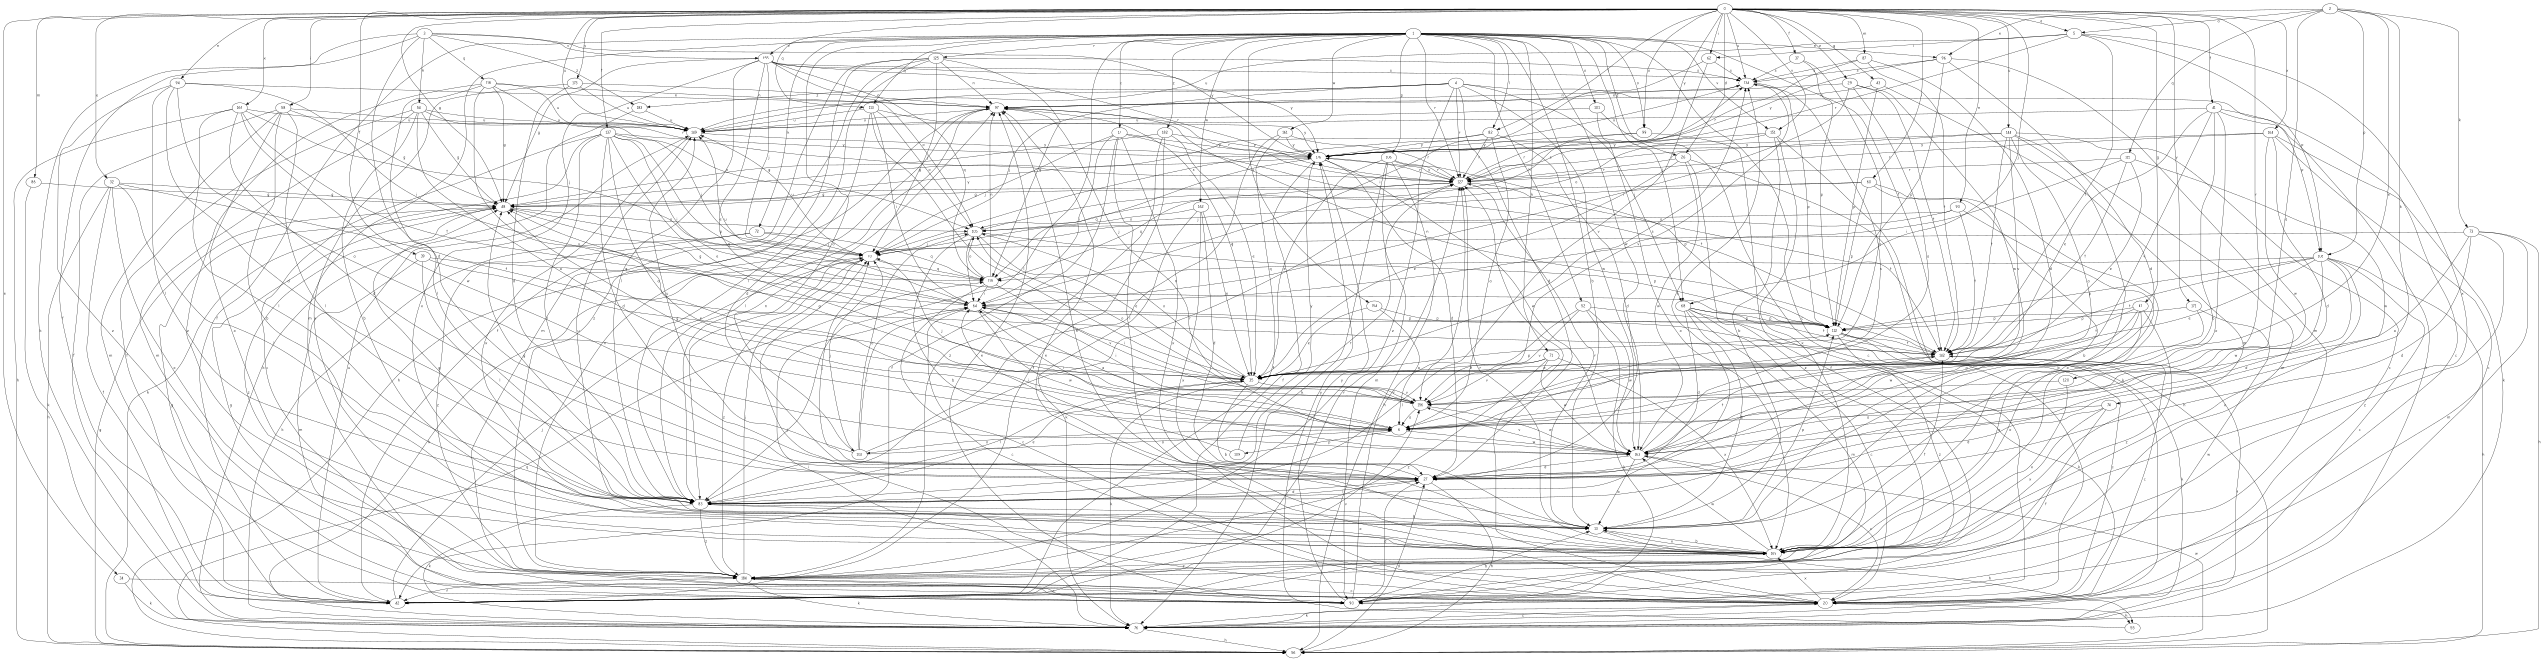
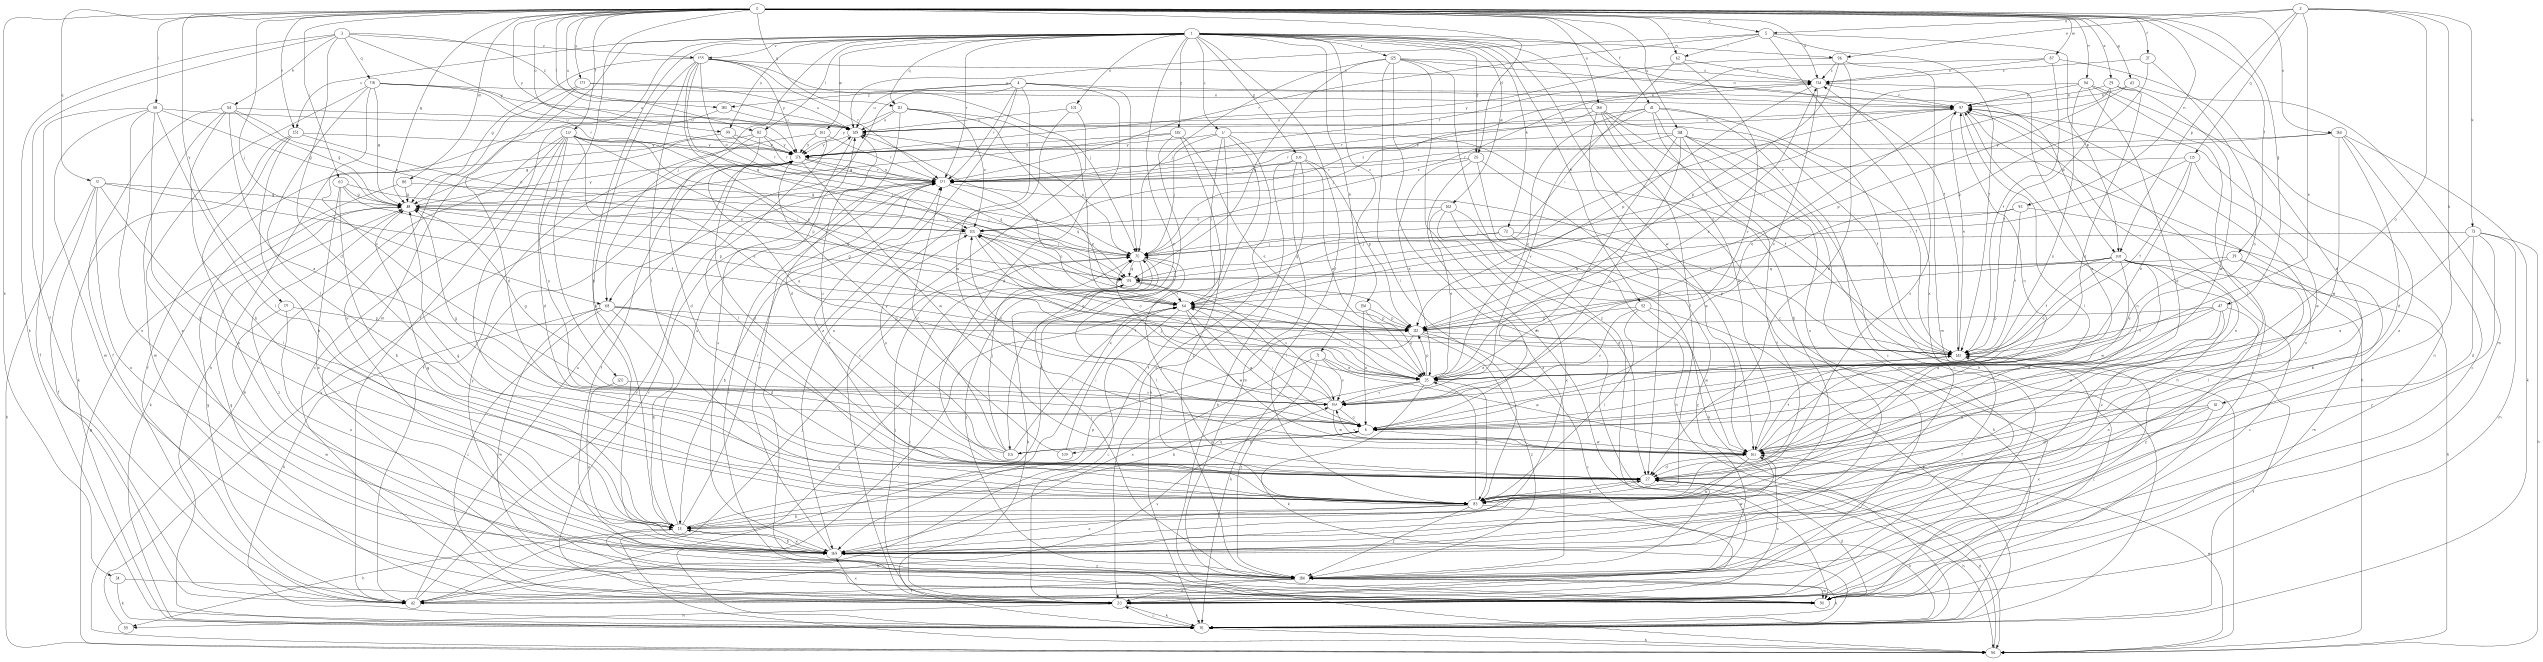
  strict digraph {
    fontname="Comic Neue"
    node [fontname="Comic Neue"]
    edge [fontname="Comic Neue"]
    0
    5
    26
    29
    32
    34
    37
    39
    41
    43
    47
    48
    58
    60
    62
    68
    82
    86
    87
    93
    94
    99
    113
    120
    134
    137
    144
    149
    151
    164
    166
    171
    173
    176
    127
    142
    108
    169
    163
    35
    184
    56
    6
    64
    97
    42
    83
    20
    76
    112
    90
    119
    13
    156
    105
    70
    27
    1
    17
    52
    71
    72
    96
    101
    102
    106
    125
    154
    155
    161
    162
    182
    55
    2
    73
    74
    115
    109
    3
    54
    118
    183
    4
    0 -> 5 [label=a]
    0 -> 26 [label=d]
    0 -> 29 [label=e]
    0 -> 32 [label=e]
    0 -> 34 [label=e]
    0 -> 37 [label=f]
    0 -> 39 [label=f]
    0 -> 41 [label=f]
    0 -> 43 [label=g]
    0 -> 47 [label=g]
    0 -> 48 [label=g]
    0 -> 58 [label=i]
    0 -> 60 [label=i]
    0 -> 62 [label=i]
    0 -> 68 [label=j]
    0 -> 82 [label=l]
    0 -> 86 [label=m]
    0 -> 87 [label=m]
    0 -> 93 [label=n]
    0 -> 94 [label=n]
    0 -> 99 [label=o]
    0 -> 113 [label=q]
    0 -> 120 [label=r]
    0 -> 134 [label=s]
    0 -> 137 [label=t]
    0 -> 144 [label=u]
    0 -> 149 [label=u]
    0 -> 151 [label=v]
    0 -> 164 [label=x]
    0 -> 166 [label=x]
    0 -> 171 [label=y]
    0 -> 173 [label=y]
    0 -> 176 [label=y]
    5 -> 62 [label=i]
    5 -> 149 [label=u]
    5 -> 127 [label=r]
    5 -> 142 [label=t]
    5 -> 108 [label=p]
    5 -> 169 [label=x]
    26 -> 127 [label=r]
    26 -> 163 [label=w]
    26 -> 35 [label=e]
    26 -> 184 [label=z]
    26 -> 56 [label=h]
    29 -> 142 [label=t]
    29 -> 163 [label=w]
    29 -> 6 [label=a]
    29 -> 64 [label=i]
    29 -> 97 [label=n]
    32 -> 48 [label=g]
    32 -> 142 [label=t]
    32 -> 169 [label=x]
    32 -> 56 [label=h]
    32 -> 42 [label=f]
    32 -> 83 [label=l]
    34 -> 20 [label=c]
    34 -> 76 [label=k]
    37 -> 134 [label=s]
    37 -> 6 [label=a]
    37 -> 112 [label=p]
    39 -> 35 [label=e]
    39 -> 83 [label=l]
    39 -> 90 [label=m]
    39 -> 119 [label=q]
    41 -> 149 [label=u]
    41 -> 169 [label=x]
    41 -> 35 [label=e]
    41 -> 20 [label=c]
    41 -> 76 [label=k]
    41 -> 13 [label=b]
    41 -> 156 [label=v]
    43 -> 97 [label=n]
    43 -> 112 [label=p]
    43 -> 90 [label=m]
    47 -> 142 [label=t]
    47 -> 169 [label=x]
    47 -> 163 [label=w]
    47 -> 184 [label=z]
    47 -> 6 [label=a]
    47 -> 112 [label=p]
    48 -> 176 [label=y]
    48 -> 184 [label=z]
    48 -> 119 [label=q]
    48 -> 105 [label=o]
    58 -> 48 [label=g]
    58 -> 149 [label=u]
    58 -> 169 [label=x]
    58 -> 42 [label=f]
    58 -> 83 [label=l]
    58 -> 90 [label=m]
    58 -> 13 [label=b]
    60 -> 48 [label=g]
    60 -> 169 [label=x]
    60 -> 112 [label=p]
    60 -> 13 [label=b]
    60 -> 70 [label=j]
    62 -> 134 [label=s]
    62 -> 64 [label=i]
    62 -> 156 [label=v]
    68 -> 142 [label=t]
    68 -> 20 [label=c]
    68 -> 76 [label=k]
    68 -> 112 [label=p]
    68 -> 90 [label=m]
    68 -> 13 [label=b]
    68 -> 27 [label=d]
    82 -> 48 [label=g]
    82 -> 176 [label=y]
    82 -> 127 [label=r]
    82 -> 6 [label=a]
    82 -> 27 [label=d]
    86 -> 48 [label=g]
    86 -> 76 [label=k]
+   86 -> 70 [label=j]
    87 -> 134 [label=s]
    87 -> 127 [label=r]
    87 -> 142 [label=t]
    87 -> 27 [label=d]
    93 -> 142 [label=t]
    93 -> 13 [label=b]
    93 -> 105 [label=o]
    93 -> 70 [label=j]
    94 -> 184 [label=z]
    94 -> 6 [label=a]
    94 -> 64 [label=i]
    94 -> 97 [label=n]
    94 -> 83 [label=l]
    94 -> 27 [label=d]
    99 -> 176 [label=y]
    99 -> 127 [label=r]
    99 -> 42 [label=f]
    113 -> 149 [label=u]
    113 -> 176 [label=y]
    113 -> 35 [label=e]
    113 -> 64 [label=i]
    113 -> 105 [label=o]
    113 -> 27 [label=d]
    120 -> 169 [label=x]
    120 -> 156 [label=v]
    134 -> 97 [label=n]
    134 -> 112 [label=p]
    134 -> 156 [label=v]
    137 -> 176 [label=y]
    137 -> 35 [label=e]
    137 -> 56 [label=h]
    137 -> 6 [label=a]
    137 -> 64 [label=i]
    137 -> 83 [label=l]
    137 -> 20 [label=c]
    137 -> 112 [label=p]
    137 -> 70 [label=j]
    137 -> 27 [label=d]
    144 -> 176 [label=y]
    144 -> 127 [label=r]
    144 -> 142 [label=t]
    144 -> 6 [label=a]
    144 -> 83 [label=l]
    144 -> 20 [label=c]
    144 -> 90 [label=m]
    144 -> 156 [label=v]
    149 -> 176 [label=y]
    149 -> 169 [label=x]
    151 -> 176 [label=y]
    151 -> 169 [label=x]
    151 -> 76 [label=k]
    151 -> 13 [label=b]
    151 -> 105 [label=o]
    164 -> 176 [label=y]
    164 -> 127 [label=r]
    164 -> 163 [label=w]
    164 -> 20 [label=c]
    164 -> 76 [label=k]
    164 -> 27 [label=d]
    166 -> 149 [label=u]
    166 -> 142 [label=t]
    166 -> 163 [label=w]
    166 -> 56 [label=h]
    166 -> 83 [label=l]
    166 -> 70 [label=j]
    166 -> 27 [label=d]
    171 -> 169 [label=x]
    171 -> 112 [label=p]
    171 -> 90 [label=w]
    173 -> 149 [label=u]
    173 -> 169 [label=x]
    173 -> 97 [label=n]
    173 -> 27 [label=d]
    176 -> 127 [label=r]
    176 -> 163 [label=w]
-   176 -> 42 [label=f]
+   176 -> 184 [label=f]
    176 -> 119 [label=q]
    176 -> 27 [label=d]
    127 -> 48 [label=g]
    127 -> 176 [label=y]
    127 -> 142 [label=t]
    127 -> 119 [label=q]
    142 -> 35 [label=e]
    142 -> 97 [label=n]
    142 -> 20 [label=c]
    108 -> 142 [label=t]
    108 -> 169 [label=x]
    108 -> 163 [label=w]
    108 -> 35 [label=e]
    108 -> 56 [label=h]
    108 -> 20 [label=c]
    108 -> 112 [label=p]
    108 -> 119 [label=q]
    108 -> 27 [label=d]
    169 -> 127 [label=r]
    169 -> 142 [label=t]
    169 -> 163 [label=w]
    169 -> 184 [label=z]
    169 -> 97 [label=n]
    169 -> 13 [label=b]
    163 -> 134 [label=s]
    163 -> 142 [label=t]
    163 -> 97 [label=n]
    163 -> 20 [label=c]
    163 -> 13 [label=b]
    163 -> 156 [label=v]
    163 -> 27 [label=d]
    35 -> 134 [label=s]
    35 -> 64 [label=i]
    35 -> 83 [label=l]
    35 -> 76 [label=k]
    35 -> 112 [label=p]
    35 -> 13 [label=b]
    35 -> 156 [label=v]
    35 -> 105 [label=o]
    184 -> 97 [label=n]
    184 -> 42 [label=f]
    184 -> 20 [label=c]
    184 -> 76 [label=k]
    184 -> 90 [label=m]
    184 -> 70 [label=j]
    56 -> 48 [label=g]
    56 -> 163 [label=w]
    56 -> 119 [label=q]
    56 -> 27 [label=d]
    6 -> 48 [label=g]
    6 -> 163 [label=w]
    6 -> 64 [label=i]
    6 -> 102 [label=o]
    6 -> 109 [label=p]
    64 -> 48 [label=g]
    64 -> 149 [label=u]
    64 -> 163 [label=w]
    64 -> 6 [label=a]
    64 -> 20 [label=c]
    64 -> 112 [label=p]
    97 -> 149 [label=u]
    97 -> 127 [label=r]
    97 -> 35 [label=e]
    97 -> 56 [label=h]
    97 -> 83 [label=l]
    42 -> 48 [label=g]
    42 -> 149 [label=u]
    42 -> 127 [label=r]
    42 -> 156 [label=v]
    42 -> 70 [label=j]
    83 -> 48 [label=g]
    83 -> 134 [label=s]
    83 -> 127 [label=r]
    83 -> 169 [label=x]
    83 -> 35 [label=e]
    83 -> 184 [label=z]
    83 -> 97 [label=n]
    83 -> 76 [label=k]
    83 -> 13 [label=b]
    83 -> 27 [label=d]
    20 -> 48 [label=g]
    20 -> 127 [label=r]
    20 -> 169 [label=x]
    20 -> 97 [label=n]
    20 -> 76 [label=k]
    20 -> 70 [label=j]
    20 -> 55 [label=h]
    76 -> 142 [label=t]
    76 -> 56 [label=h]
    76 -> 64 [label=i]
    76 -> 20 [label=c]
    112 -> 142 [label=t]
    112 -> 184 [label=z]
    112 -> 20 [label=c]
    112 -> 76 [label=k]
    90 -> 176 [label=y]
    90 -> 127 [label=r]
    90 -> 97 [label=n]
    90 -> 13 [label=b]
    90 -> 27 [label=d]
    119 -> 64 [label=i]
    119 -> 97 [label=n]
    119 -> 20 [label=c]
    119 -> 156 [label=v]
    119 -> 105 [label=o]
    13 -> 48 [label=g]
    13 -> 149 [label=u]
    13 -> 127 [label=r]
    13 -> 169 [label=x]
    13 -> 112 [label=p]
    13 -> 55 [label=h]
    156 -> 48 [label=g]
    156 -> 163 [label=w]
    156 -> 6 [label=a]
    156 -> 64 [label=i]
    156 -> 105 [label=o]
    156 -> 70 [label=j]
    105 -> 134 [label=s]
    105 -> 35 [label=e]
    105 -> 64 [label=i]
    105 -> 112 [label=p]
    105 -> 13 [label=b]
    105 -> 70 [label=j]
    70 -> 134 [label=s]
    70 -> 149 [label=u]
    70 -> 184 [label=z]
    70 -> 83 [label=l]
    70 -> 76 [label=k]
    70 -> 119 [label=q]
    27 -> 56 [label=h]
    27 -> 83 [label=l]
    27 -> 70 [label=j]
    1 -> 26 [label=d]
    1 -> 68 [label=j]
    1 -> 82 [label=l]
    1 -> 99 [label=o]
    1 -> 113 [label=q]
    1 -> 151 [label=v]
    1 -> 127 [label=r]
    1 -> 142 [label=t]
    1 -> 163 [label=w]
    1 -> 42 [label=f]
    1 -> 83 [label=l]
    1 -> 20 [label=c]
    1 -> 90 [label=m]
    1 -> 13 [label=b]
    1 -> 17 [label=c]
    1 -> 52 [label=h]
    1 -> 71 [label=k]
    1 -> 72 [label=k]
    1 -> 96 [label=n]
    1 -> 101 [label=o]
    1 -> 102 [label=o]
    1 -> 106 [label=p]
    1 -> 125 [label=r]
    1 -> 154 [label=v]
    1 -> 155 [label=v]
    1 -> 161 [label=w]
    1 -> 162 [label=w]
    1 -> 182 [label=z]
    17 -> 176 [label=y]
    17 -> 142 [label=t]
    17 -> 169 [label=x]
    17 -> 64 [label=i]
    17 -> 42 [label=f]
    17 -> 20 [label=c]
    17 -> 70 [label=j]
    52 -> 163 [label=w]
    52 -> 83 [label=l]
    52 -> 76 [label=k]
    52 -> 112 [label=p]
    52 -> 156 [label=v]
    71 -> 169 [label=x]
    71 -> 163 [label=w]
    71 -> 35 [label=e]
    71 -> 184 [label=z]
    71 -> 156 [label=v]
    72 -> 184 [label=z]
    72 -> 76 [label=k]
    72 -> 119 [label=q]
    72 -> 70 [label=j]
    96 -> 134 [label=s]
    96 -> 176 [label=y]
    96 -> 112 [label=p]
    96 -> 90 [label=m]
    96 -> 27 [label=d]
    101 -> 149 [label=u]
    101 -> 169 [label=x]
    101 -> 20 [label=c]
    102 -> 149 [label=u]
    102 -> 127 [label=r]
    102 -> 6 [label=a]
    102 -> 64 [label=i]
    102 -> 105 [label=o]
    102 -> 70 [label=j]
    106 -> 127 [label=r]
    106 -> 35 [label=e]
    106 -> 56 [label=h]
    106 -> 76 [label=k]
    106 -> 112 [label=p]
    106 -> 90 [label=m]
    125 -> 134 [label=s]
    125 -> 184 [label=z]
    125 -> 97 [label=n]
    125 -> 42 [label=f]
    125 -> 83 [label=l]
    125 -> 90 [label=m]
    125 -> 119 [label=q]
    125 -> 70 [label=j]
    154 -> 35 [label=e]
    154 -> 6 [label=a]
    154 -> 112 [label=p]
    155 -> 48 [label=g]
    155 -> 134 [label=s]
    155 -> 176 [label=y]
    155 -> 127 [label=r]
    155 -> 169 [label=x]
    155 -> 35 [label=e]
    155 -> 83 [label=l]
    155 -> 119 [label=q]
    155 -> 105 [label=o]
    155 -> 70 [label=j]
    161 -> 176 [label=y]
    161 -> 127 [label=r]
    161 -> 42 [label=f]
    161 -> 83 [label=l]
    162 -> 169 [label=x]
    162 -> 35 [label=e]
    162 -> 76 [label=k]
    162 -> 105 [label=o]
    162 -> 27 [label=d]
    182 -> 48 [label=g]
    182 -> 176 [label=y]
    182 -> 35 [label=e]
    182 -> 184 [label=z]
    182 -> 42 [label=f]
    55 -> 176 [label=y]
    2 -> 5 [label=a]
    2 -> 108 [label=p]
    2 -> 35 [label=e]
    2 -> 6 [label=a]
    2 -> 96 [label=n]
    2 -> 73 [label=k]
    2 -> 74 [label=k]
    2 -> 115 [label=q]
    73 -> 184 [label=z]
    73 -> 56 [label=h]
    73 -> 6 [label=a]
    73 -> 90 [label=m]
    73 -> 70 [label=j]
    73 -> 27 [label=d]
    74 -> 169 [label=x]
    74 -> 6 [label=a]
    74 -> 42 [label=f]
    74 -> 27 [label=d]
    115 -> 127 [label=r]
    115 -> 142 [label=t]
    115 -> 163 [label=w]
    115 -> 35 [label=e]
    115 -> 64 [label=i]
    109 -> 176 [label=y]
    109 -> 64 [label=i]
    3 -> 176 [label=y]
    3 -> 42 [label=f]
    3 -> 76 [label=k]
    3 -> 27 [label=d]
    3 -> 155 [label=v]
    3 -> 54 [label=h]
    3 -> 118 [label=q]
    3 -> 183 [label=z]
    54 -> 48 [label=g]
    54 -> 149 [label=u]
    54 -> 6 [label=a]
    54 -> 42 [label=f]
    54 -> 90 [label=m]
    54 -> 13 [label=b]
    54 -> 105 [label=o]
    118 -> 48 [label=g]
    118 -> 149 [label=u]
    118 -> 127 [label=r]
    118 -> 184 [label=z]
    118 -> 97 [label=n]
    118 -> 83 [label=l]
    118 -> 156 [label=v]
    183 -> 149 [label=u]
    183 -> 76 [label=k]
    4 -> 68 [label=j]
    4 -> 149 [label=u]
    4 -> 127 [label=r]
    4 -> 108 [label=p]
    4 -> 163 [label=w]
    4 -> 184 [label=z]
    4 -> 70 [label=j]
    4 -> 27 [label=d]
    4 -> 183 [label=z]
  }
